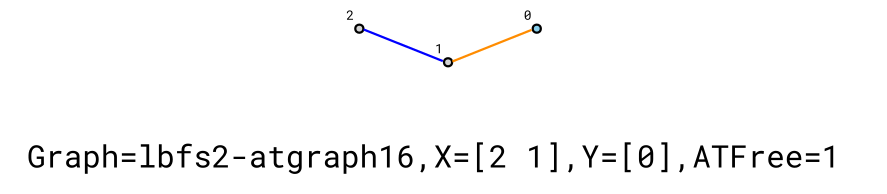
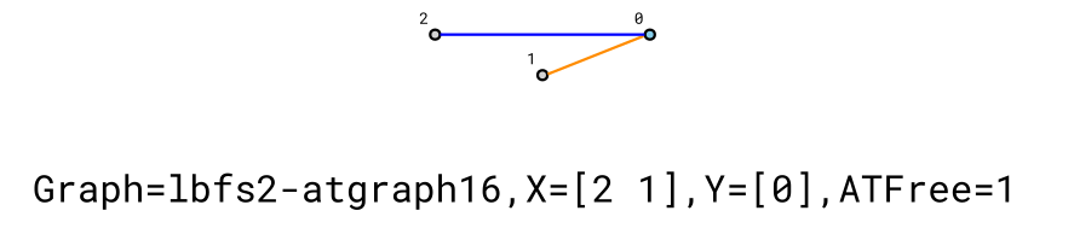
  graph {
    label="Graph=lbfs2-atgraph16,X=[2 1],Y=[0],ATFree=1 "
    labelloc=bottom
    rankdir=LR
    fontname="Roboto Mono"
    node [fontsize=6 shape=point style=filled fillcolor=lightgrey fontname="Roboto Mono"]
    edge [fontname="Roboto Mono"]
    0 [xlabel=0 fillcolor=skyblue]
    1 [xlabel=1]
    2 [xlabel=2]
    1 -- 0 [color=darkorange]
-   2 -- 1 [color=blue]
+   2 -- 0 [color=blue]
  }
